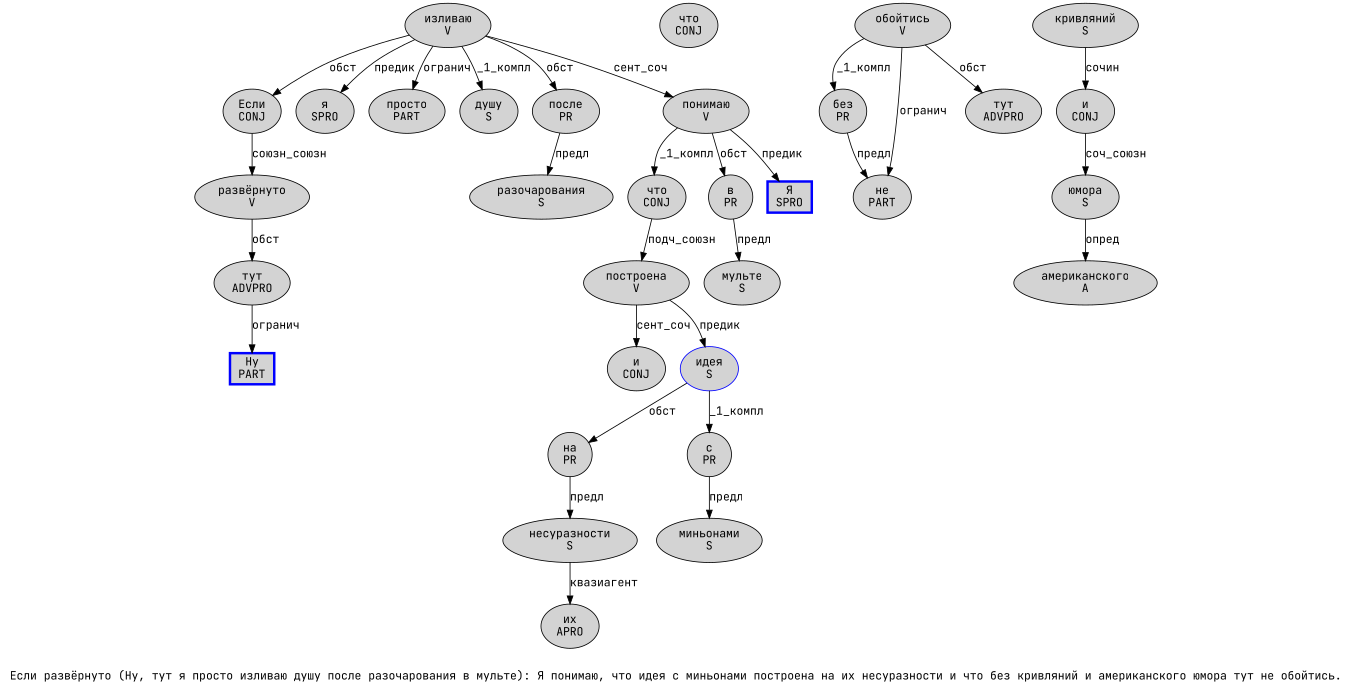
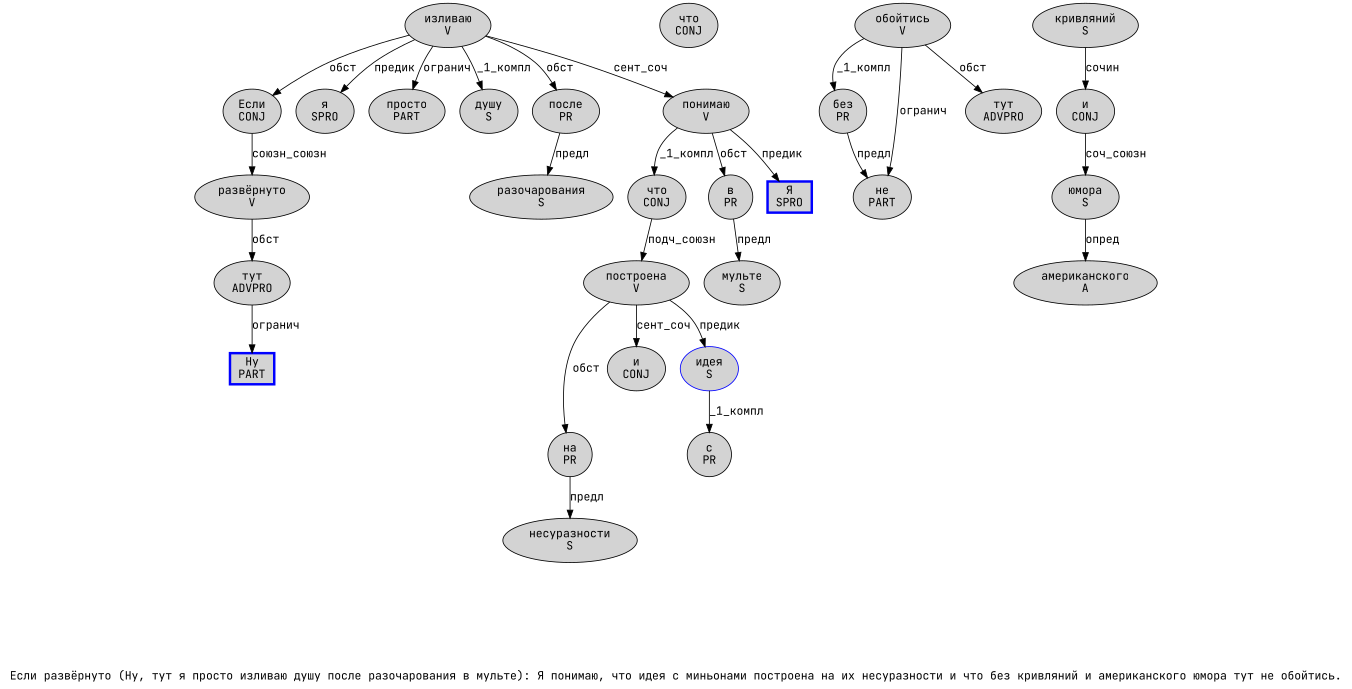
  digraph {
    fontname="JetBrains Mono"
    label="Если развёрнуто (Ну, тут я просто изливаю душу после разочарования в мульте): Я понимаю, что идея с миньонами построена на их несуразности и что без кривляний и американского юмора тут не обойтись."
    node [fillcolor=lightgray fontname="JetBrains Mono" penwidth=1 shape=ellipse style=filled]
    edge [fontname="JetBrains Mono"]
    n1 [label="Если\nCONJ"]
    n2 [label="развёрнуто\nV"]
    n3 [label="тут\nADVPRO"]
    n4 [color=blue label="Ну\nPART" penwidth=3 shape=box]
    n5 [label="я\nSPRO"]
    n6 [label="просто\nPART"]
    n7 [label="изливаю\nV"]
    n8 [label="душу\nS"]
    n9 [label="после\nPR"]
    n10 [label="понимаю\nV"]
    n11 [label="разочарования\nS"]
    n12 [label="в\nPR"]
    n13 [color=blue label="Я\nSPRO" penwidth=3 shape=box]
    n14 [label="что\nCONJ"]
    n15 [label="мульте\nS"]
    n16 [label="построена\nV"]
    n17 [color=blue label="идея\nS"]
    n18 [label="на\nPR"]
    n19 [label="и\nCONJ"]
    n20 [label="с\nPR"]
-   n21 [label="миньонами\nS"]
    n22 [label="несуразности\nS"]
-   n23 [label="их\nAPRO"]
    n24 [label="что\nCONJ"]
    n25 [label="без\nPR"]
    n26 [label="не\nPART"]
    n27 [label="кривляний\nS"]
    n28 [label="и\nCONJ"]
    n29 [label="юмора\nS"]
    n30 [label="американского\nA"]
    n31 [label="тут\nADVPRO"]
    n32 [label="обойтись\nV"]
    n1 -> n2 [label="союзн_союзн"]
    n2 -> n3 [label="обст"]
    n3 -> n4 [label="огранич"]
    n7 -> n1 [label="обст"]
    n7 -> n5 [label="предик"]
    n7 -> n6 [label="огранич"]
    n7 -> n8 [label="_1_компл"]
    n7 -> n9 [label="обст"]
    n7 -> n10 [label="сент_соч"]
    n9 -> n11 [label="предл"]
    n10 -> n12 [label="обст"]
    n10 -> n13 [label="предик"]
    n10 -> n14 [label="_1_компл"]
    n12 -> n15 [label="предл"]
    n14 -> n16 [label="подч_союзн"]
    n16 -> n17 [label="предик"]
-   n17 -> n18 [label="обст"]
+   n16 -> n18 [label="обст"]
    n16 -> n19 [label="сент_соч"]
    n17 -> n20 [label="_1_компл"]
    n18 -> n22 [label="предл"]
-   n20 -> n21 [label="предл"]
-   n22 -> n23 [label="квазиагент"]
    n25 -> n26 [label="предл"]
    n27 -> n28 [label="сочин"]
    n28 -> n29 [label="соч_союзн"]
    n29 -> n30 [label="опред"]
    n32 -> n25 [label="_1_компл"]
    n32 -> n26 [label="огранич"]
    n32 -> n31 [label="обст"]
  }
